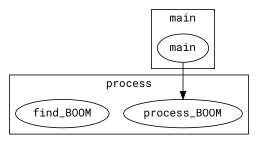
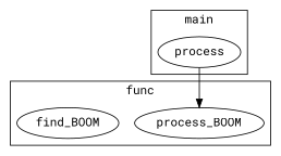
  digraph {
    fontname="Roboto Mono"
    node [fontname="Roboto Mono"]
-   main
+   main [label=process]
    process_BOOM
    find_BOOM
    subgraph cluster_1 {
      label=main
      main
    }
    subgraph cluster_2 {
-     label=process
+     label=func
      process_BOOM
      find_BOOM
    }
    main -> process_BOOM [fontname="Roboto Mono"]
  }
